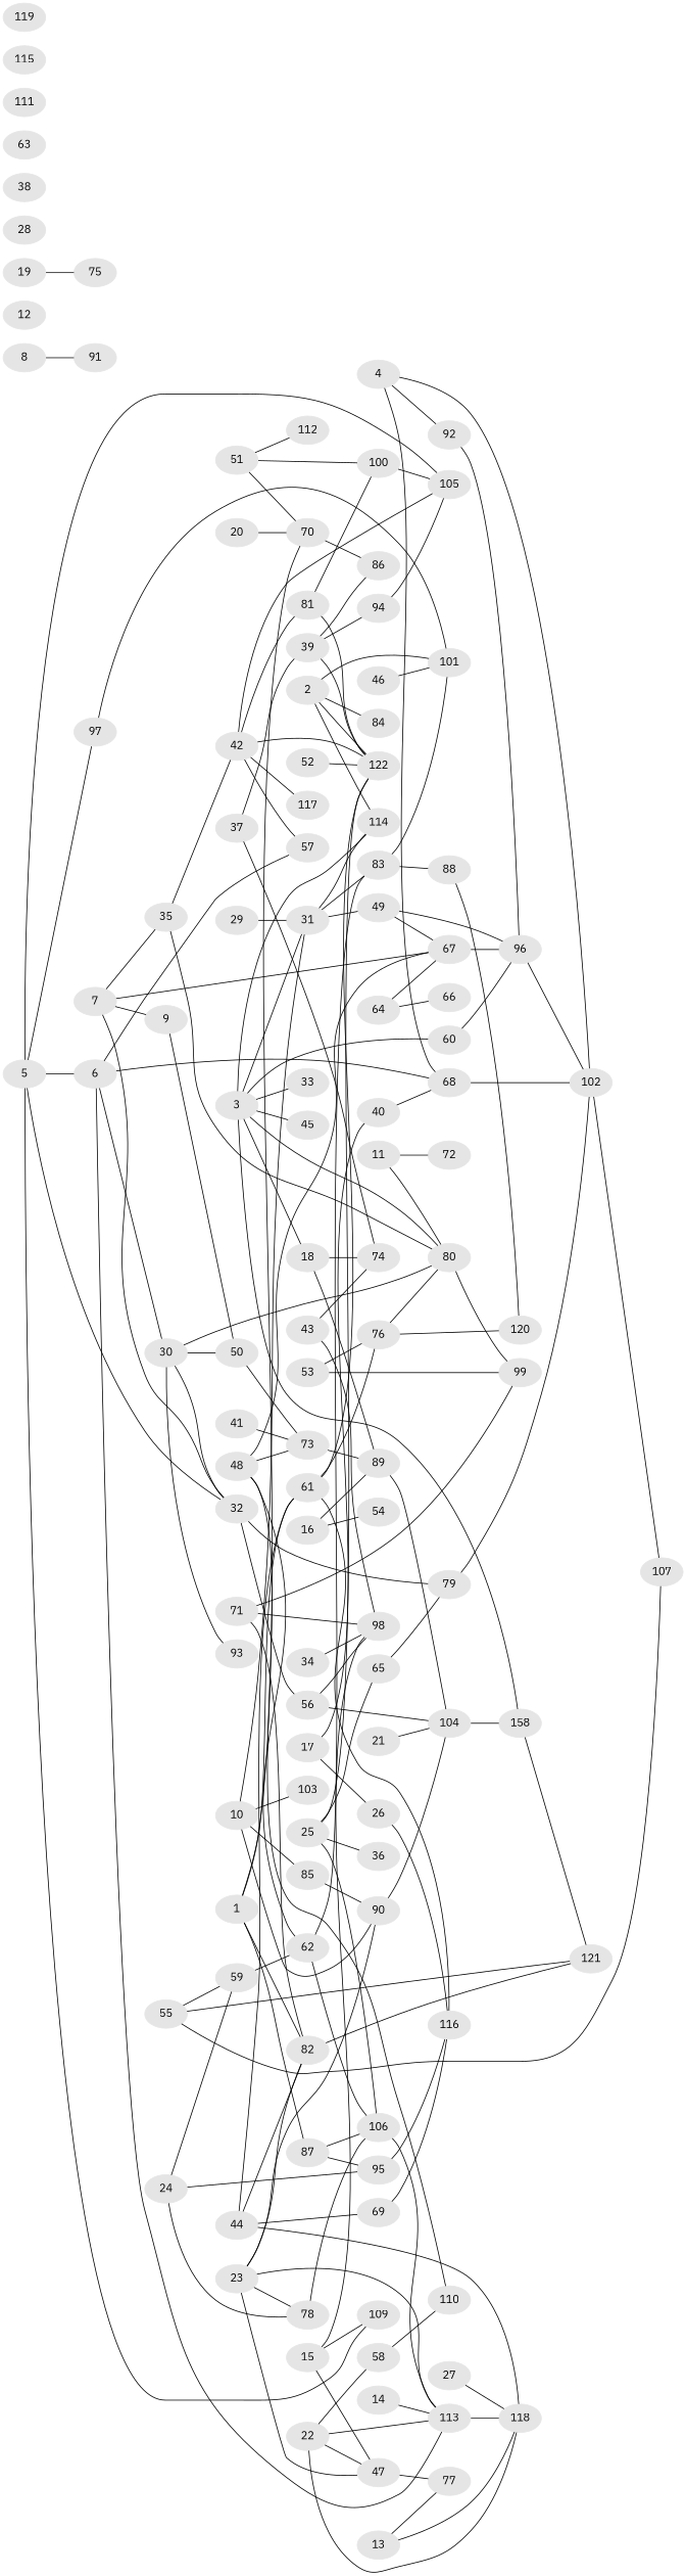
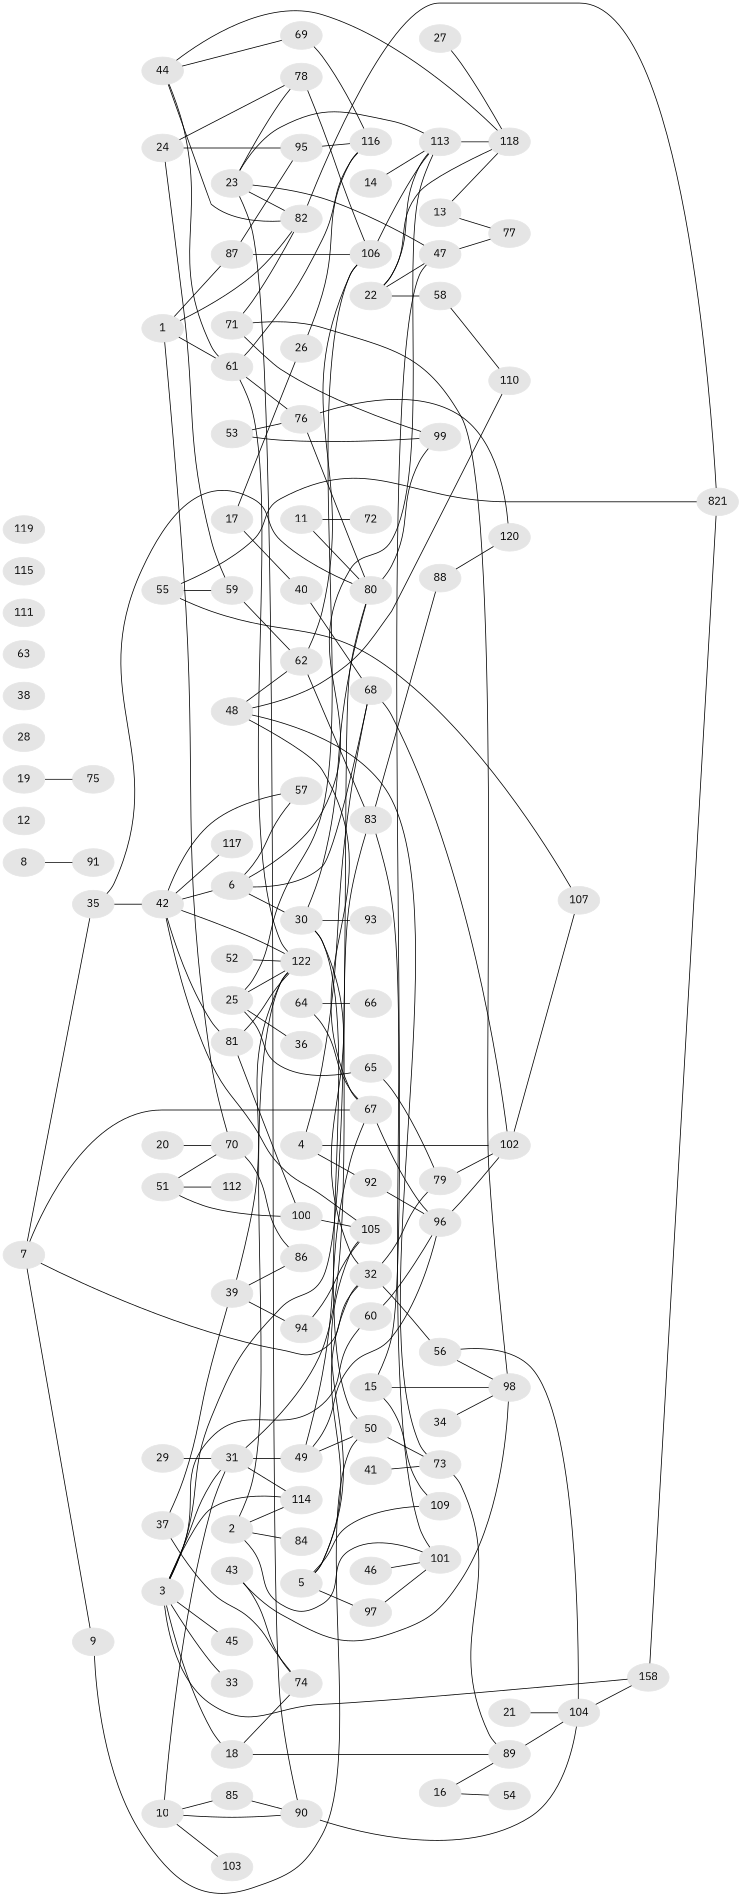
  graph {
    fontname="IBM Plex Sans"
    rankdir=LR
    node [color=gray90 fontname="IBM Plex Sans" style=filled]
    edge [fontname="IBM Plex Sans"]
    1
    61
    70
    82
    87
    122
    116
    76
    86
-   121
+   121 [label=821]
    95
    106
    2
    84
    101
    114
    3
    18
    31
    33
    45
    60
    80
    n24 [label=158]
    89
    74
    49
    83
    96
    99
    4
    68
    92
    102
    107
    5
    6
    32
    97
    105
    109
    30
    57
    113
    56
    79
    50
    93
    118
    7
    35
    67
    9
    42
    73
    8
    91
    10
    85
    90
    103
    104
    11
    72
    12
    13
    77
    39
    94
    14
    15
    47
    98
    16
    54
    17
    26
    40
    19
    75
    20
    21
    22
    58
    110
    23
    78
    24
    59
    62
    25
    36
    65
    27
    28
    29
    88
    34
    81
    117
    37
    38
    41
    100
    43
    44
    69
    46
    48
    51
    112
    52
    53
    120
    55
    63
    64
    66
    71
    111
    115
    119
    1 -- 61
    1 -- 70
    1 -- 82
    1 -- 87
    61 -- 122
    61 -- 116
    61 -- 76
    70 -- 86
    82 -- 121
    87 -- 95
    87 -- 106
    76 -- 80
    76 -- 120
    95 -- 116
    106 -- 113
    2 -- 122
    2 -- 84
    2 -- 101
    2 -- 114
    3 -- 114
    3 -- 18
    3 -- 31
    3 -- 33
    3 -- 45
    3 -- 60
    3 -- 80
    3 -- n24
    18 -- 89
    18 -- 74
    31 -- 114
    31 -- 49
    31 -- 83
    60 -- 96
    80 -- 99
    n24 -- 121
    89 -- 104
    49 -- 96
+   49 -- 50
    49 -- 67
    83 -- 101
    83 -- 88
    96 -- 102
    4 -- 68
    4 -- 92
    4 -- 102
    68 -- 102
    92 -- 96
    102 -- 107
-   5 -- 6
+   42 -- 6
    5 -- 32
    5 -- 97
    5 -- 105
    5 -- 109
    6 -- 68
    6 -- 30
    6 -- 57
    6 -- 113
    32 -- 56
    32 -- 79
    97 -- 101
    30 -- 80
    30 -- 32
    30 -- 50
    30 -- 93
    113 -- 118
    56 -- 104
    56 -- 98
    79 -- 102
    50 -- 73
    7 -- 32
    7 -- 35
    7 -- 67
    7 -- 9
    35 -- 80
    35 -- 42
    67 -- 96
    9 -- 50
    42 -- 122
    42 -- 105
    42 -- 57
    42 -- 81
    42 -- 117
    73 -- 89
    8 -- 91
    10 -- 31
    10 -- 85
    10 -- 90
    10 -- 103
    85 -- 90
    90 -- 104
    104 -- n24
    11 -- 80
    11 -- 72
    13 -- 118
    13 -- 77
    39 -- 122
    39 -- 86
    39 -- 94
    94 -- 105
    14 -- 113
    15 -- 109
    15 -- 47
    15 -- 98
    47 -- 77
    16 -- 89
    16 -- 54
    17 -- 26
    17 -- 40
    26 -- 116
    40 -- 68
    19 -- 75
    20 -- 70
    21 -- 104
    22 -- 113
    22 -- 118
    22 -- 47
    22 -- 58
    58 -- 110
    23 -- 82
    23 -- 113
    23 -- 90
    23 -- 47
    23 -- 78
    78 -- 106
    24 -- 95
    24 -- 78
    24 -- 59
    59 -- 62
    62 -- 106
    62 -- 83
    25 -- 122
    25 -- 106
    25 -- 36
    25 -- 65
    65 -- 79
    27 -- 118
    29 -- 31
    88 -- 120
    34 -- 98
    81 -- 122
    81 -- 100
    37 -- 74
    37 -- 39
    41 -- 73
    100 -- 105
    43 -- 74
    43 -- 98
    44 -- 61
    44 -- 82
    44 -- 118
    44 -- 69
    69 -- 116
    46 -- 101
    48 -- 67
    48 -- 73
    48 -- 110
    48 -- 62
    51 -- 70
    51 -- 100
    51 -- 112
    52 -- 122
    53 -- 76
    53 -- 99
    55 -- 121
    55 -- 107
    55 -- 59
    64 -- 67
    64 -- 66
    71 -- 82
    71 -- 99
    71 -- 98
  }
